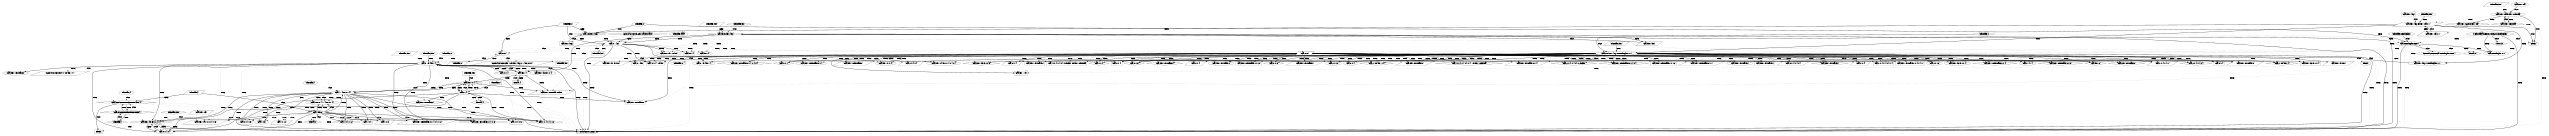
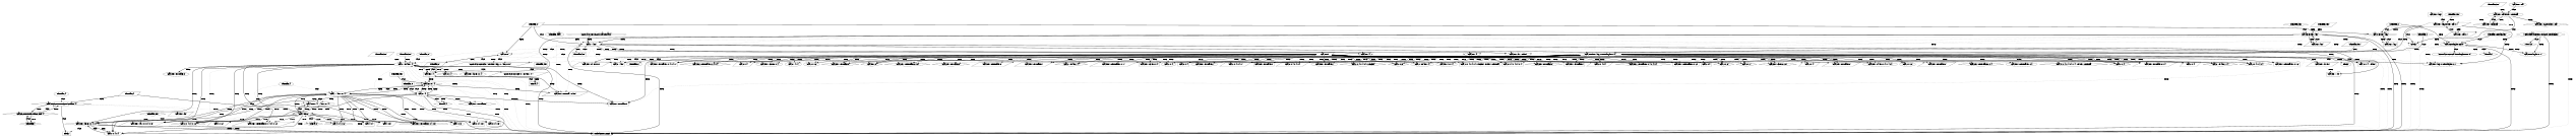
  digraph {
    node [shape=diamond]
    edge [style=bold]
    n1 [label="(Call,iter->d3 = o + 4 + l)"]
    n2 [label="(MethodReturn,RET)" shape=folder]
    n3 [label="(Block,)" shape=folder]
    n4 [label="(Call,o + 4 + l)" shape=ellipse]
    n5 [label="(Call,o - 4)" shape=folder]
    n6 [label="(Call,len - o - 4)"]
    n7 [label="(Literal,4)"]
    n8 [label="(Call,iter->err_off = o)"]
    n9 [label="(Call,o + l + 3)" shape=folder]
    n10 [label="(Call,iter->raw + o + l + 3)" shape=parallelogram]
    n11 [label="(Call,iter->err_off = o + l + 3)"]
    n12 [label="(Call,iter->next_off = o + 4 + l + 12)" shape=parallelogram]
    n13 [label="(Call,o + l + 3)" shape=folder]
    n14 [label="(Call,o + 4 + l + 12)"]
    n15 [label="(Call,iter->err_off = o)" shape=folder]
    n16 [label="(Call,iter->next_off >= len)" shape=parallelogram]
    n17 [label="(Call,l > (len - o - 4))" shape=ellipse]
    n18 [label="(Call,o >= (len - 4))" shape=ellipse]
    n19 [label="(Call,len - 4)" shape=folder]
    n20 [label="(Call,o + 4)"]
    n21 [label="(Call,iter->d2 = o + 4)" shape=ellipse]
    n22 [label="(Call,iter->err_off = o)" shape=ellipse]
    n23 [label="(ControlStructure,if (o >= (len - 4)))" shape=parallelogram]
    n24 [label="(Literal,4)" shape=folder]
    n25 [label="(Call,++o)" shape=parallelogram]
    n26 [label="(Call,o < len)" shape=folder]
    n27 [label="(Call,iter->err_off = o)" shape=parallelogram]
    n28 [label="(Call,o + 8)"]
    n29 [label="(Call,iter->err_off = o + 4 + 4 + l)"]
    n30 [label="(Call,iter->next_off = o)" shape=parallelogram]
    n31 [label="(Call,iter->d4 = o + 4 + 4 + l)" shape=ellipse]
    n32 [label="(Call,len - o)"]
    n33 [label="(Call,iter->err_off = o)"]
    n34 [label="(Call,iter->err_off = o)" shape=ellipse]
    n35 [label="(Call,o + 1)"]
    n36 [label="(Call,iter->next_off = o + l)" shape=ellipse]
    n37 [label="(Call,len - (o + 4))" shape=ellipse]
    n38 [label="(Call,o + 4 + l)" shape=parallelogram]
    n39 [label="(Call,o + 4)" shape=parallelogram]
    n40 [label="(Call,iter->err_off = o)" shape=folder]
    n41 [label="(Call,o + 4)" shape=folder]
    n42 [label="(Call,o + 4)" shape=ellipse]
    n43 [label="(Call,iter->next_off = o + 4 + l)"]
    n44 [label="(Call,iter->next_off = o + 4)"]
    n45 [label="(Call,o + 4)" shape=parallelogram]
    n46 [label="(Call,o + 4 + 4 + l + doclen)"]
    n47 [label="(Identifier,o)" shape=ellipse]
    n48 [label="(Call,o + 16)" shape=ellipse]
    n49 [label="(Call,iter->err_off = o)"]
    n50 [label="(Call,iter->d2 = o + 4)" shape=folder]
    n51 [label="(Call,iter->next_off = o + 16)" shape=folder]
    n52 [label="(Call,o + 4 + 4 + l + 4)" shape=folder]
    n53 [label="(Call,iter->d2 = o + 4)" shape=ellipse]
    n54 [label="(Call,o + 4 + l - 1)" shape=parallelogram]
    n55 [label="(Call,iter->d3 = o + 8)"]
    n56 [label="(Call,o + 8)"]
    n57 [label="(Call,iter->err_off = o + 4)" shape=parallelogram]
    n58 [label="(Call,o >= (len - 4))" shape=ellipse]
    n59 [label="(Call,iter->err_off = o)"]
    n60 [label="(Call,o + 4 + 4 + l)"]
    n61 [label="(Call,(o + 4 + 4 + l + doclen) != iter->next_off)" shape=folder]
    n62 [label="(Call,o >= (len - 14))"]
    n63 [label="(Call,iter->err_off = o)" shape=folder]
    n64 [label="(Call,o + 4)" shape=parallelogram]
    n65 [label="(Call,iter->next_off = o + 8)"]
    n66 [label="(Call,iter->err_off = o)" shape=parallelogram]
    n67 [label="(Call,o >= (len - 4))"]
    n68 [label="(Call,iter->err_off = o)" shape=ellipse]
    n69 [label="(Call,iter->err_off = o)" shape=parallelogram]
    n70 [label="(Call,o + 4 + 4 + l)" shape=parallelogram]
    n71 [label="(Call,(o + 4) >= len)" shape=folder]
    n72 [label="(Call,iter->d1 = ++o)" shape=parallelogram]
    n73 [label="(Call,iter->err_off = o + 4 + l - 1)" shape=folder]
    n74 [label="(Call,o - 4 - 4)" shape=ellipse]
    n75 [label="(Call,o + l)" shape=folder]
    n76 [label="(Call,o + 4)"]
    n77 [label="(Call,iter->next_off = o + 12)" shape=folder]
    n78 [label="(Call,o + 12)" shape=ellipse]
    n79 [label="(Call,(o + 4 + 4 + l + 4) >= iter->next_off)"]
    n80 [label="(Call,iter->next_off = o + 1)" shape=parallelogram]
    n81 [label="(Call,o < len)" shape=parallelogram]
    n82 [label="(Call,o++)" shape=ellipse]
    n83 [label="(Call,len - 4)" shape=folder]
    n84 [label="(ControlStructure,for (o = iter->key; o < len; o++))" shape=parallelogram]
    n85 [label="(Call,len - 4)" shape=ellipse]
    n86 [label="(Call,iter->d1 >= len)" shape=ellipse]
    n87 [label="(Call,len < 19)" shape=folder]
    n88 [label="(Identifier,len)" shape=folder]
    n89 [label="(Identifier,o)" shape=parallelogram]
    n90 [label="(Call,o = iter->key)"]
    n91 [label="(Call,iter->key)" shape=folder]
    n92 [label="(Call,iter->key = iter->off + 1)" shape=parallelogram]
    n93 [label="(Call,o = iter->key + next_keylen + 1)" shape=ellipse]
    n94 [label="(Call,iter->off + 1)" shape=parallelogram]
    n95 [label="(Call,iter->key + next_keylen + 1)" shape=ellipse]
    n96 [label="(Block,)" shape=ellipse]
    n97 [label="(Block,)" shape=ellipse]
    n98 [label="(Call,iter->d1 = o)" shape=parallelogram]
    n99 [label="(Call,iter->off = iter->next_off)" shape=ellipse]
    n100 [label="(Call,iter->type = iter->off)"]
    n101 [label="(Call,iter->next_off)"]
    n102 [label="(Call,len = iter->len)"]
    n103 [label="(Call,iter->len)" shape=parallelogram]
    n104 [label="(Call,next_keylen == 0)" shape=ellipse]
    n105 [label="(ControlStructure,if (next_keylen == 0))" shape=ellipse]
    n106 [label="(Literal,0)"]
    n107 [label="(Call,next_keylen + 1)" shape=ellipse]
    n108 [label="(MethodParameterIn,uint32_t next_keylen)" shape=ellipse]
    1000113
    n110 [label="(Call,4 + l + 12)"]
    n111 [label="(Call,4 + l)" shape=folder]
    n112 [label="(Call,l + 3)" shape=parallelogram]
    n113 [label="(Call,l == 0 || l > (len - o - 4))" shape=ellipse]
    n114 [label="(Call,l + 3)" shape=ellipse]
    n115 [label="(Call,l + 12)" shape=parallelogram]
    n116 [label="(Call,l == 0)"]
    n117 [label="(Literal,0)"]
-   n118 [label="(Call,l = BSON_UINT32_FROM_LE (l))"]
+   n118 [label="(Call,l = BSON_UINT32_BSON_LE (l))"]
    n119 [label="(Call,BSON_UINT32_FROM_LE (l))"]
    n120 [label="(Identifier,l)"]
    n121 [label="(Identifier,iter)" shape=parallelogram]
    n122 [label="(Identifier,o)"]
    n123 [label="(Identifier,l)" shape=ellipse]
    n124 [label="(Identifier,o)" shape=folder]
    n125 [label="(Call,iter->key)" shape=folder]
    n126 [label="(Identifier,next_keylen)" shape=ellipse]
    n127 [label="(Identifier,l)" shape=parallelogram]
    n128 [label="(Identifier,len)" shape=folder]
    n129 [label="(Identifier,o)" shape=parallelogram]
    n130 [label="(Identifier,iter)" shape=parallelogram]
    n131 [label="(Identifier,l)" shape=ellipse]
    n132 [label="(ControlStructure,goto mark_invalid;)"]
    n133 [label="(Identifier,iter)" shape=ellipse]
    n134 [label="(Identifier,o)" shape=ellipse]
    n135 [label="(Identifier,iter)"]
    n136 [label="(Identifier,iter)" shape=ellipse]
    n137 [label="(Identifier,len)" shape=folder]
    n138 [label="(Identifier,o)" shape=ellipse]
    n139 [label="(Identifier,iter)" shape=parallelogram]
    n140 [label="(Identifier,iter)" shape=parallelogram]
    n141 [label="(Identifier,data)" shape=ellipse]
    n142 [label="(Call,iter->d3)" shape=parallelogram]
    n143 [label="(Identifier,len)"]
    n144 [label="(Call,iter->off)" shape=ellipse]
    n1 -> n2 [label="DDG: "]
    n1 -> n2 [label="DDG: "]
    n1 -> n3 [label="AST: " style=dotted]
    n1 -> n4 [label="CFG: "]
    n4 -> n1 [label="AST: "]
    n5 -> n1 [label="DDG: "]
    n5 -> n4 [label="DDG: "]
    n5 -> n6 [label="AST: " style=dotted]
    n5 -> n6 [label="DDG: "]
    n5 -> n6 [label="DDG: " style=dotted]
    n5 -> n7 [label="CFG: " style=dotted]
    n5 -> n8 [label="DDG: "]
    n5 -> n9 [label="DDG: " style=dotted]
+   n5 -> n10 [label="DDG: " style=dotted]
    n5 -> n11 [label="DDG: " style=dotted]
    n5 -> n12 [label="DDG: " style=dotted]
    n5 -> n13 [label="DDG: " style=dotted]
    n5 -> n14 [label="DDG: "]
    n5 -> n15 [label="DDG: "]
    n6 -> n2 [label="DDG: " style=dotted]
    n6 -> n2 [label="DDG: " style=dotted]
    n6 -> n5 [label="CFG: "]
    n6 -> n16 [label="DDG: "]
    n6 -> n17 [label="AST: " style=dotted]
    n6 -> n17 [label="DDG: " style=dotted]
    n6 -> n17 [label="DDG: "]
    n7 -> n5 [label="AST: "]
    n17 -> n1 [label="DDG: "]
    n17 -> n2 [label="DDG: "]
    n17 -> n2 [label="DDG: "]
    n17 -> n4 [label="DDG: "]
    n17 -> n6 [label="CFG: "]
    n17 -> n9 [label="DDG: " style=dotted]
    n17 -> n10 [label="DDG: "]
    n17 -> n11 [label="DDG: "]
    n17 -> n12 [label="DDG: " style=dotted]
    n17 -> n13 [label="DDG: "]
    n17 -> n14 [label="DDG: "]
    n17 -> n110 [label="DDG: "]
    n17 -> n111 [label="DDG: "]
    n17 -> n112 [label="DDG: "]
    n17 -> n113 [label="AST: " style=dotted]
    n17 -> n113 [label="DDG: " style=dotted]
    n17 -> n113 [label="DDG: " style=dotted]
    n17 -> n114 [label="DDG: "]
    n17 -> n115 [label="DDG: " style=dotted]
    n18 -> n1 [label="DDG: "]
    n18 -> n2 [label="DDG: "]
    n18 -> n2 [label="DDG: " style=dotted]
    n18 -> n4 [label="DDG: "]
    n18 -> n5 [label="DDG: " style=dotted]
    n18 -> n8 [label="DDG: " style=dotted]
    n18 -> n9 [label="DDG: " style=dotted]
    n18 -> n10 [label="DDG: " style=dotted]
    n18 -> n11 [label="DDG: "]
    n18 -> n12 [label="DDG: "]
    n18 -> n13 [label="DDG: " style=dotted]
    n18 -> n14 [label="DDG: "]
    n18 -> n15 [label="DDG: "]
    n18 -> n19 [label="CFG: "]
    n18 -> n20 [label="DDG: "]
    n18 -> n21 [label="DDG: " style=dotted]
    n18 -> n22 [label="DDG: "]
    n18 -> n23 [label="AST: " style=dotted]
    n19 -> n2 [label="DDG: " style=dotted]
    n19 -> n6 [label="DDG: "]
    n19 -> n16 [label="DDG: "]
    n19 -> n18 [label="AST: "]
    n19 -> n18 [label="DDG: "]
    n19 -> n18 [label="DDG: " style=dotted]
    n19 -> n24 [label="CFG: "]
    n24 -> n19 [label="AST: " style=dotted]
    n25 -> n15 [label="DDG: "]
    n25 -> n18 [label="DDG: " style=dotted]
    n25 -> n26 [label="DDG: " style=dotted]
    n25 -> n27 [label="DDG: "]
    n25 -> n28 [label="DDG: "]
    n25 -> n29 [label="DDG: "]
    n25 -> n30 [label="DDG: " style=dotted]
    n25 -> n31 [label="DDG: "]
    n25 -> n32 [label="DDG: "]
    n25 -> n33 [label="DDG: " style=dotted]
    n25 -> n34 [label="DDG: "]
    n25 -> n35 [label="DDG: "]
    n25 -> n36 [label="DDG: " style=dotted]
    n25 -> n37 [label="DDG: " style=dotted]
    n25 -> n38 [label="DDG: " style=dotted]
    n25 -> n39 [label="DDG: "]
    n25 -> n40 [label="DDG: " style=dotted]
    n25 -> n41 [label="DDG: "]
    n25 -> n42 [label="DDG: " style=dotted]
    n25 -> n43 [label="DDG: "]
    n25 -> n44 [label="DDG: " style=dotted]
    n25 -> n45 [label="DDG: " style=dotted]
    n25 -> n46 [label="DDG: " style=dotted]
    n25 -> n47 [label="CFG: " style=dotted]
    n25 -> n48 [label="DDG: " style=dotted]
    n25 -> n49 [label="DDG: " style=dotted]
    n25 -> n50 [label="DDG: "]
    n25 -> n51 [label="DDG: " style=dotted]
    n25 -> n52 [label="DDG: " style=dotted]
    n25 -> n53 [label="DDG: " style=dotted]
    n25 -> n54 [label="DDG: "]
    n25 -> n55 [label="DDG: " style=dotted]
    n25 -> n56 [label="DDG: "]
    n25 -> n57 [label="DDG: "]
    n25 -> n58 [label="DDG: "]
    n25 -> n59 [label="DDG: "]
    n25 -> n60 [label="DDG: "]
    n25 -> n61 [label="DDG: " style=dotted]
    n25 -> n62 [label="DDG: " style=dotted]
    n25 -> n63 [label="DDG: " style=dotted]
    n25 -> n64 [label="DDG: "]
    n25 -> n65 [label="DDG: "]
    n25 -> n66 [label="DDG: "]
    n25 -> n67 [label="DDG: "]
    n25 -> n68 [label="DDG: "]
    n25 -> n69 [label="DDG: " style=dotted]
    n25 -> n70 [label="DDG: " style=dotted]
    n25 -> n71 [label="DDG: " style=dotted]
    n25 -> n72 [label="AST: " style=dotted]
    n25 -> n72 [label="DDG: "]
    n25 -> n73 [label="DDG: "]
    n25 -> n74 [label="DDG: " style=dotted]
    n25 -> n75 [label="DDG: "]
    n25 -> n76 [label="DDG: "]
    n25 -> n77 [label="DDG: "]
    n25 -> n78 [label="DDG: " style=dotted]
    n25 -> n79 [label="DDG: " style=dotted]
    n25 -> n80 [label="DDG: " style=dotted]
    n47 -> n25 [label="AST: " style=dotted]
    n72 -> n25 [label="CFG: " style=dotted]
    n81 -> n2 [label="DDG: " style=dotted]
    n81 -> n2 [label="DDG: "]
    n81 -> n2 [label="DDG: " style=dotted]
    n81 -> n16 [label="DDG: " style=dotted]
    n81 -> n19 [label="DDG: " style=dotted]
    n81 -> n25 [label="DDG: " style=dotted]
    n81 -> n26 [label="DDG: " style=dotted]
    n81 -> n71 [label="DDG: "]
    n81 -> n82 [label="DDG: " style=dotted]
    n81 -> n83 [label="DDG: "]
    n81 -> n84 [label="AST: " style=dotted]
    n81 -> n85 [label="DDG: " style=dotted]
    n81 -> n86 [label="DDG: "]
    n81 -> n87 [label="DDG: "]
    n81 -> n88 [label="CFG: " style=dotted]
    n82 -> n81 [label="DDG: " style=dotted]
    n82 -> n84 [label="AST: " style=dotted]
    n82 -> n89 [label="CFG: "]
    n88 -> n81 [label="AST: " style=dotted]
    n89 -> n82 [label="AST: " style=dotted]
    n90 -> n2 [label="DDG: " style=dotted]
    n90 -> n81 [label="DDG: " style=dotted]
    n90 -> n84 [label="AST: " style=dotted]
    n90 -> n91 [label="CFG: " style=dotted]
    n91 -> n90 [label="AST: "]
    n92 -> n2 [label="DDG: " style=dotted]
    n92 -> n90 [label="DDG: "]
    n92 -> n93 [label="DDG: "]
    n92 -> n94 [label="CFG: " style=dotted]
    n92 -> n95 [label="DDG: "]
    n92 -> n96 [label="AST: "]
    n93 -> n2 [label="DDG: "]
    n93 -> n15 [label="DDG: " style=dotted]
    n93 -> n18 [label="DDG: " style=dotted]
    n93 -> n26 [label="DDG: "]
    n93 -> n27 [label="DDG: "]
    n93 -> n28 [label="DDG: "]
    n93 -> n29 [label="DDG: " style=dotted]
    n93 -> n30 [label="DDG: " style=dotted]
    n93 -> n31 [label="DDG: " style=dotted]
    n93 -> n32 [label="DDG: "]
    n93 -> n33 [label="DDG: " style=dotted]
    n93 -> n34 [label="DDG: " style=dotted]
    n93 -> n35 [label="DDG: "]
    n93 -> n36 [label="DDG: " style=dotted]
    n93 -> n37 [label="DDG: " style=dotted]
    n93 -> n38 [label="DDG: "]
    n93 -> n39 [label="DDG: " style=dotted]
    n93 -> n40 [label="DDG: "]
    n93 -> n41 [label="DDG: "]
    n93 -> n42 [label="DDG: "]
    n93 -> n43 [label="DDG: " style=dotted]
    n93 -> n44 [label="DDG: " style=dotted]
    n93 -> n45 [label="DDG: " style=dotted]
    n93 -> n46 [label="DDG: " style=dotted]
    n93 -> n48 [label="DDG: "]
    n93 -> n49 [label="DDG: " style=dotted]
    n93 -> n50 [label="DDG: " style=dotted]
    n93 -> n51 [label="DDG: "]
    n93 -> n52 [label="DDG: " style=dotted]
    n93 -> n53 [label="DDG: " style=dotted]
    n93 -> n54 [label="DDG: "]
    n93 -> n55 [label="DDG: "]
    n93 -> n56 [label="DDG: "]
    n93 -> n57 [label="DDG: "]
    n93 -> n58 [label="DDG: "]
    n93 -> n59 [label="DDG: "]
    n93 -> n60 [label="DDG: " style=dotted]
    n93 -> n61 [label="DDG: "]
    n93 -> n62 [label="DDG: "]
    n93 -> n63 [label="DDG: "]
    n93 -> n64 [label="DDG: "]
    n93 -> n65 [label="DDG: " style=dotted]
    n93 -> n66 [label="DDG: "]
    n93 -> n67 [label="DDG: " style=dotted]
    n93 -> n68 [label="DDG: " style=dotted]
    n93 -> n69 [label="DDG: " style=dotted]
    n93 -> n70 [label="DDG: "]
    n93 -> n71 [label="DDG: " style=dotted]
    n93 -> n73 [label="DDG: "]
    n93 -> n74 [label="DDG: " style=dotted]
    n93 -> n75 [label="DDG: " style=dotted]
    n93 -> n76 [label="DDG: "]
    n93 -> n77 [label="DDG: " style=dotted]
    n93 -> n78 [label="DDG: "]
    n93 -> n79 [label="DDG: " style=dotted]
    n93 -> n80 [label="DDG: "]
    n93 -> n95 [label="CFG: " style=dotted]
    n93 -> n97 [label="AST: " style=dotted]
    n93 -> n98 [label="DDG: "]
    n94 -> n92 [label="AST: "]
    n95 -> n93 [label="AST: "]
    n98 -> n87 [label="DDG: " style=dotted]
    n99 -> n92 [label="DDG: " style=dotted]
    n99 -> n94 [label="DDG: " style=dotted]
    n99 -> n96 [label="AST: "]
    n99 -> n100 [label="DDG: "]
    n99 -> n101 [label="CFG: "]
    n101 -> n99 [label="AST: "]
    n102 -> n2 [label="DDG: "]
    n102 -> n2 [label="DDG: "]
    n102 -> n16 [label="DDG: " style=dotted]
    n102 -> n19 [label="DDG: "]
    n102 -> n26 [label="DDG: " style=dotted]
    n102 -> n71 [label="DDG: " style=dotted]
    n102 -> n81 [label="DDG: "]
    n102 -> n83 [label="DDG: " style=dotted]
    n102 -> n85 [label="DDG: " style=dotted]
    n102 -> n86 [label="DDG: " style=dotted]
    n102 -> n96 [label="AST: " style=dotted]
    n102 -> n103 [label="CFG: "]
    n103 -> n102 [label="AST: "]
    n104 -> n2 [label="DDG: "]
    n104 -> n2 [label="DDG: " style=dotted]
    n104 -> n93 [label="DDG: " style=dotted]
    n104 -> n95 [label="DDG: " style=dotted]
    n104 -> n105 [label="AST: "]
    n104 -> n106 [label="CFG: " style=dotted]
    n104 -> n107 [label="DDG: "]
    n106 -> n104 [label="AST: " style=dotted]
    n108 -> n2 [label="DDG: "]
    n108 -> n93 [label="DDG: " style=dotted]
    n108 -> n95 [label="DDG: " style=dotted]
    n108 -> n104 [label="DDG: " style=dotted]
    n108 -> n107 [label="DDG: "]
    n108 -> 1000113 [label="AST: "]
    n113 -> n17 [label="CFG: " style=dotted]
    n113 -> n116 [label="CFG: " style=dotted]
    n116 -> n1 [label="DDG: " style=dotted]
    n116 -> n2 [label="DDG: " style=dotted]
    n116 -> n4 [label="DDG: "]
    n116 -> n9 [label="DDG: " style=dotted]
    n116 -> n10 [label="DDG: "]
    n116 -> n11 [label="DDG: "]
    n116 -> n12 [label="DDG: "]
    n116 -> n13 [label="DDG: " style=dotted]
    n116 -> n14 [label="DDG: "]
    n116 -> n17 [label="DDG: "]
    n116 -> n110 [label="DDG: "]
    n116 -> n111 [label="DDG: "]
    n116 -> n112 [label="DDG: "]
    n116 -> n113 [label="AST: "]
    n116 -> n113 [label="DDG: "]
    n116 -> n113 [label="DDG: " style=dotted]
    n116 -> n114 [label="DDG: " style=dotted]
    n116 -> n115 [label="DDG: " style=dotted]
    n116 -> n117 [label="CFG: " style=dotted]
    n117 -> n116 [label="AST: " style=dotted]
    n118 -> n2 [label="DDG: " style=dotted]
    n118 -> n3 [label="AST: "]
    n118 -> n116 [label="DDG: " style=dotted]
    n118 -> n119 [label="CFG: "]
    n119 -> n118 [label="AST: " style=dotted]
    n119 -> n118 [label="DDG: "]
    n119 -> n120 [label="CFG: "]
    n120 -> n119 [label="AST: "]
    n121 -> n93 [label="CFG: "]
    n122 -> n93 [label="AST: "]
    n122 -> n104 [label="CFG: " style=dotted]
    n123 -> n118 [label="AST: " style=dotted]
    n124 -> n5 [label="AST: "]
    n125 -> n92 [label="AST: " style=dotted]
    n126 -> n104 [label="AST: "]
    n127 -> n116 [label="AST: "]
    n127 -> n118 [label="CFG: "]
    n128 -> n6 [label="AST: "]
    n129 -> n81 [label="AST: "]
    n129 -> n82 [label="CFG: "]
    n129 -> n90 [label="CFG: "]
    n130 -> n102 [label="CFG: " style=dotted]
    n131 -> n17 [label="AST: " style=dotted]
    n131 -> n116 [label="CFG: " style=dotted]
    n132 -> n81 [label="CFG: "]
    n133 -> n92 [label="CFG: "]
    n134 -> n90 [label="AST: "]
    n134 -> n104 [label="CFG: "]
    n135 -> n1 [label="CFG: " style=dotted]
    n136 -> n18 [label="CFG: "]
    n137 -> n19 [label="AST: " style=dotted]
    n138 -> n18 [label="AST: " style=dotted]
    n139 -> n99 [label="CFG: " style=dotted]
    n140 -> n18 [label="CFG: " style=dotted]
    n141 -> n81 [label="CFG: " style=dotted]
    n142 -> n1 [label="AST: " style=dotted]
    n143 -> n102 [label="AST: " style=dotted]
    n144 -> n99 [label="AST: "]
  }
